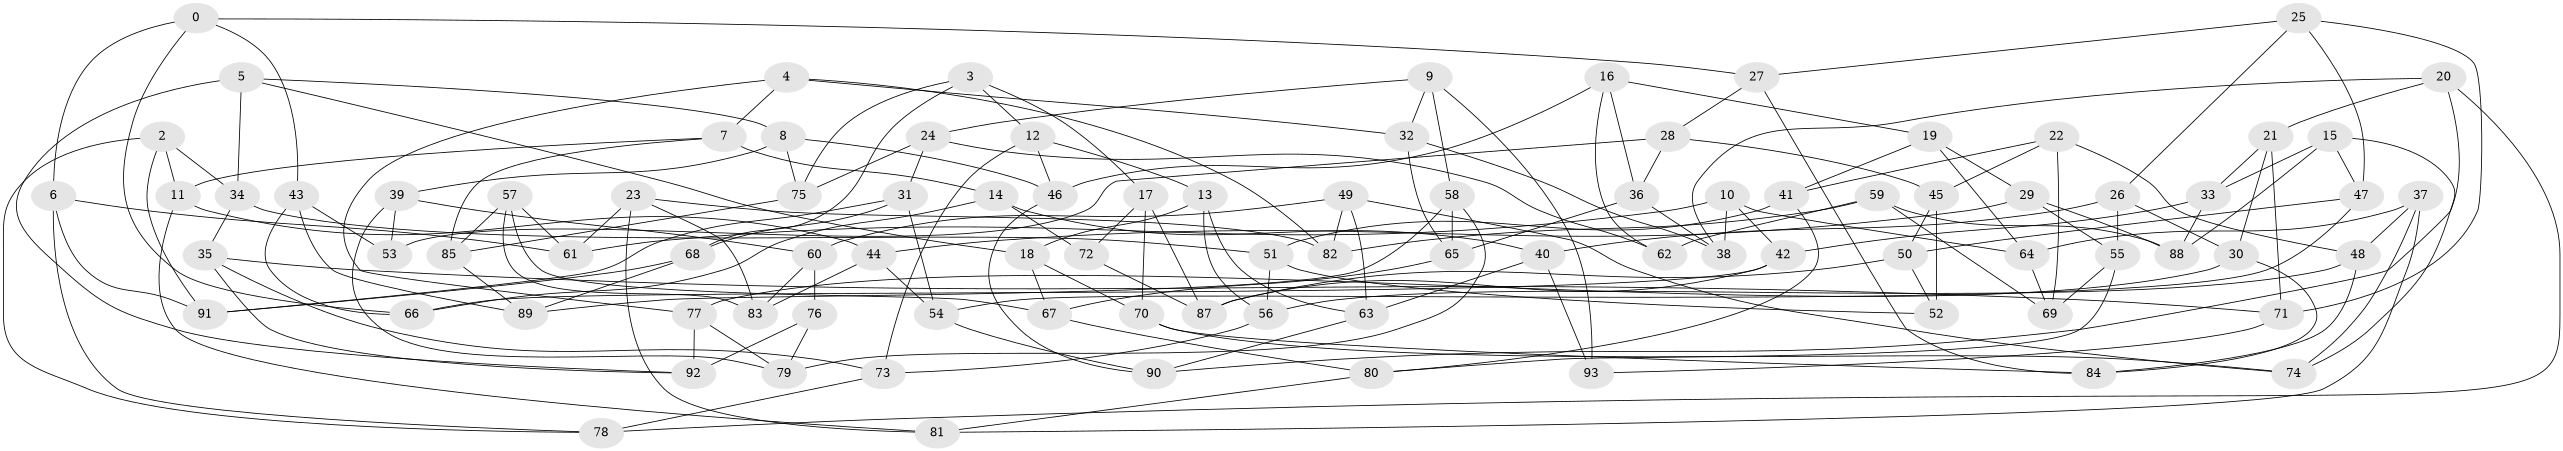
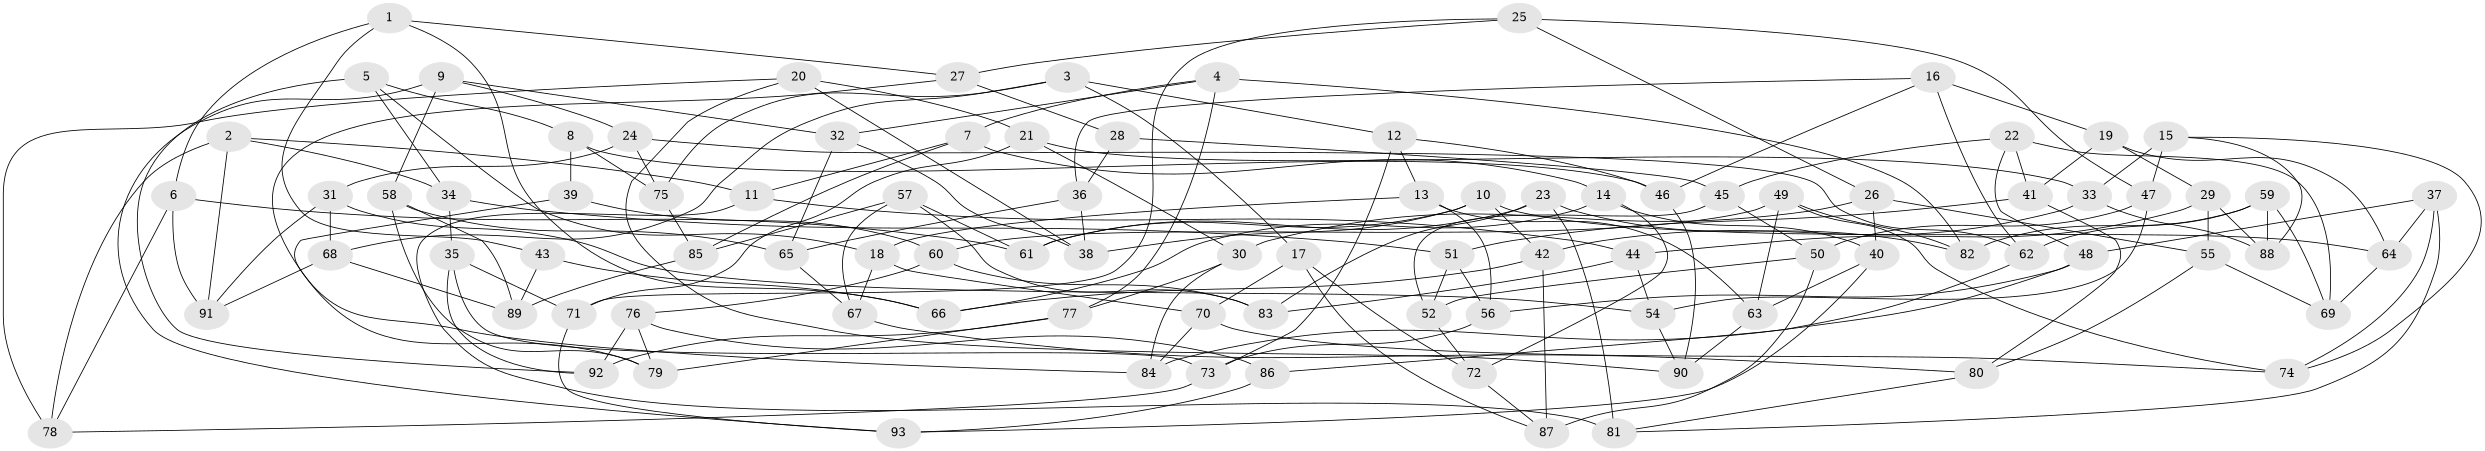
  graph {
    node [color=gray90 style=filled]
-   1 [label=0]
+   1
    6
    27
    43
    66
    78
    91
    61
    28
    84
-   53
    89
    2
    11
    34
    44
    81
    35
    51
    3
    12
    17
    68
    75
    46
    13
    73
    72
    70
    87
    85
    4
    7
    32
    77
    82
    14
    38
    65
    92
    79
    5
    8
    18
    39
    67
    40
    60
    90
    9
    24
    58
    93
    62
    31
    10
    42
    64
    69
    83
    54
    56
    63
    15
    33
    47
    74
    88
    50
    16
    19
    36
    29
    41
+   86
    80
    55
    20
    21
    30
    71
    22
    45
    48
    52
    23
    25
    26
    37
    76
    49
    57
    59
    1 -- 6
    1 -- 27
    1 -- 43
    1 -- 66
    6 -- 78
    6 -- 91
    6 -- 61
    27 -- 28
    27 -- 84
    43 -- 66
-   43 -- 53
    43 -- 89
-   28 -- 53
    28 -- 36
    28 -- 45
    2 -- 78
    2 -- 91
    2 -- 11
    2 -- 34
    11 -- 44
    11 -- 81
    34 -- 35
    34 -- 51
    44 -- 83
    44 -- 54
    35 -- 73
    35 -- 92
    35 -- 71
    51 -- 56
    51 -- 52
    3 -- 12
    3 -- 17
    3 -- 68
    3 -- 75
    12 -- 46
    12 -- 13
    12 -- 73
    17 -- 72
    17 -- 70
    17 -- 87
    68 -- 91
    68 -- 89
    75 -- 85
    46 -- 90
    13 -- 18
    13 -- 56
    13 -- 63
    73 -- 78
    72 -- 87
    70 -- 84
    70 -- 74
    85 -- 89
    4 -- 7
    4 -- 32
    4 -- 77
    4 -- 82
    7 -- 11
    7 -- 85
    7 -- 14
    32 -- 38
    32 -- 65
    77 -- 92
    77 -- 79
    14 -- 66
    14 -- 72
    14 -- 40
    65 -- 67
    5 -- 34
    5 -- 92
    5 -- 8
    5 -- 18
    8 -- 75
    8 -- 46
    8 -- 39
    18 -- 70
    18 -- 67
-   39 -- 53
    39 -- 79
    39 -- 60
    67 -- 80
    40 -- 93
    40 -- 63
    60 -- 83
    60 -- 76
    9 -- 32
    9 -- 24
    9 -- 58
    9 -- 93
    24 -- 75
    24 -- 62
    24 -- 31
    58 -- 89
    58 -- 65
    58 -- 79
+   62 -- 86
    31 -- 91
    31 -- 68
    31 -- 54
    10 -- 61
    10 -- 38
    10 -- 42
    10 -- 64
    42 -- 66
    42 -- 87
    64 -- 69
    54 -- 90
    56 -- 73
    63 -- 90
    15 -- 33
    15 -- 47
    15 -- 74
    15 -- 88
    33 -- 42
    33 -- 88
    47 -- 54
    47 -- 50
    50 -- 87
    50 -- 52
    16 -- 46
    16 -- 62
    16 -- 19
    16 -- 36
    19 -- 64
    19 -- 29
    19 -- 41
    36 -- 38
    36 -- 65
    29 -- 44
    29 -- 88
    29 -- 55
    41 -- 51
    41 -- 80
+   86 -- 93
    80 -- 81
    55 -- 69
    55 -- 80
    20 -- 78
    20 -- 38
    20 -- 90
    20 -- 21
    21 -- 33
    21 -- 30
    21 -- 71
    30 -- 84
    30 -- 77
    71 -- 93
    22 -- 69
    22 -- 41
    22 -- 45
    22 -- 48
    45 -- 50
    45 -- 52
    48 -- 84
    48 -- 56
+   52 -- 72
    23 -- 61
    23 -- 81
    23 -- 82
    23 -- 83
    25 -- 27
    25 -- 47
    25 -- 71
    25 -- 26
    26 -- 40
    26 -- 55
    26 -- 30
    37 -- 81
    37 -- 64
    37 -- 74
    37 -- 48
    76 -- 92
    76 -- 79
+   76 -- 86
    49 -- 82
    49 -- 60
    49 -- 63
    49 -- 74
    57 -- 61
    57 -- 85
    57 -- 67
    57 -- 83
    59 -- 82
    59 -- 62
    59 -- 69
    59 -- 88
  }
